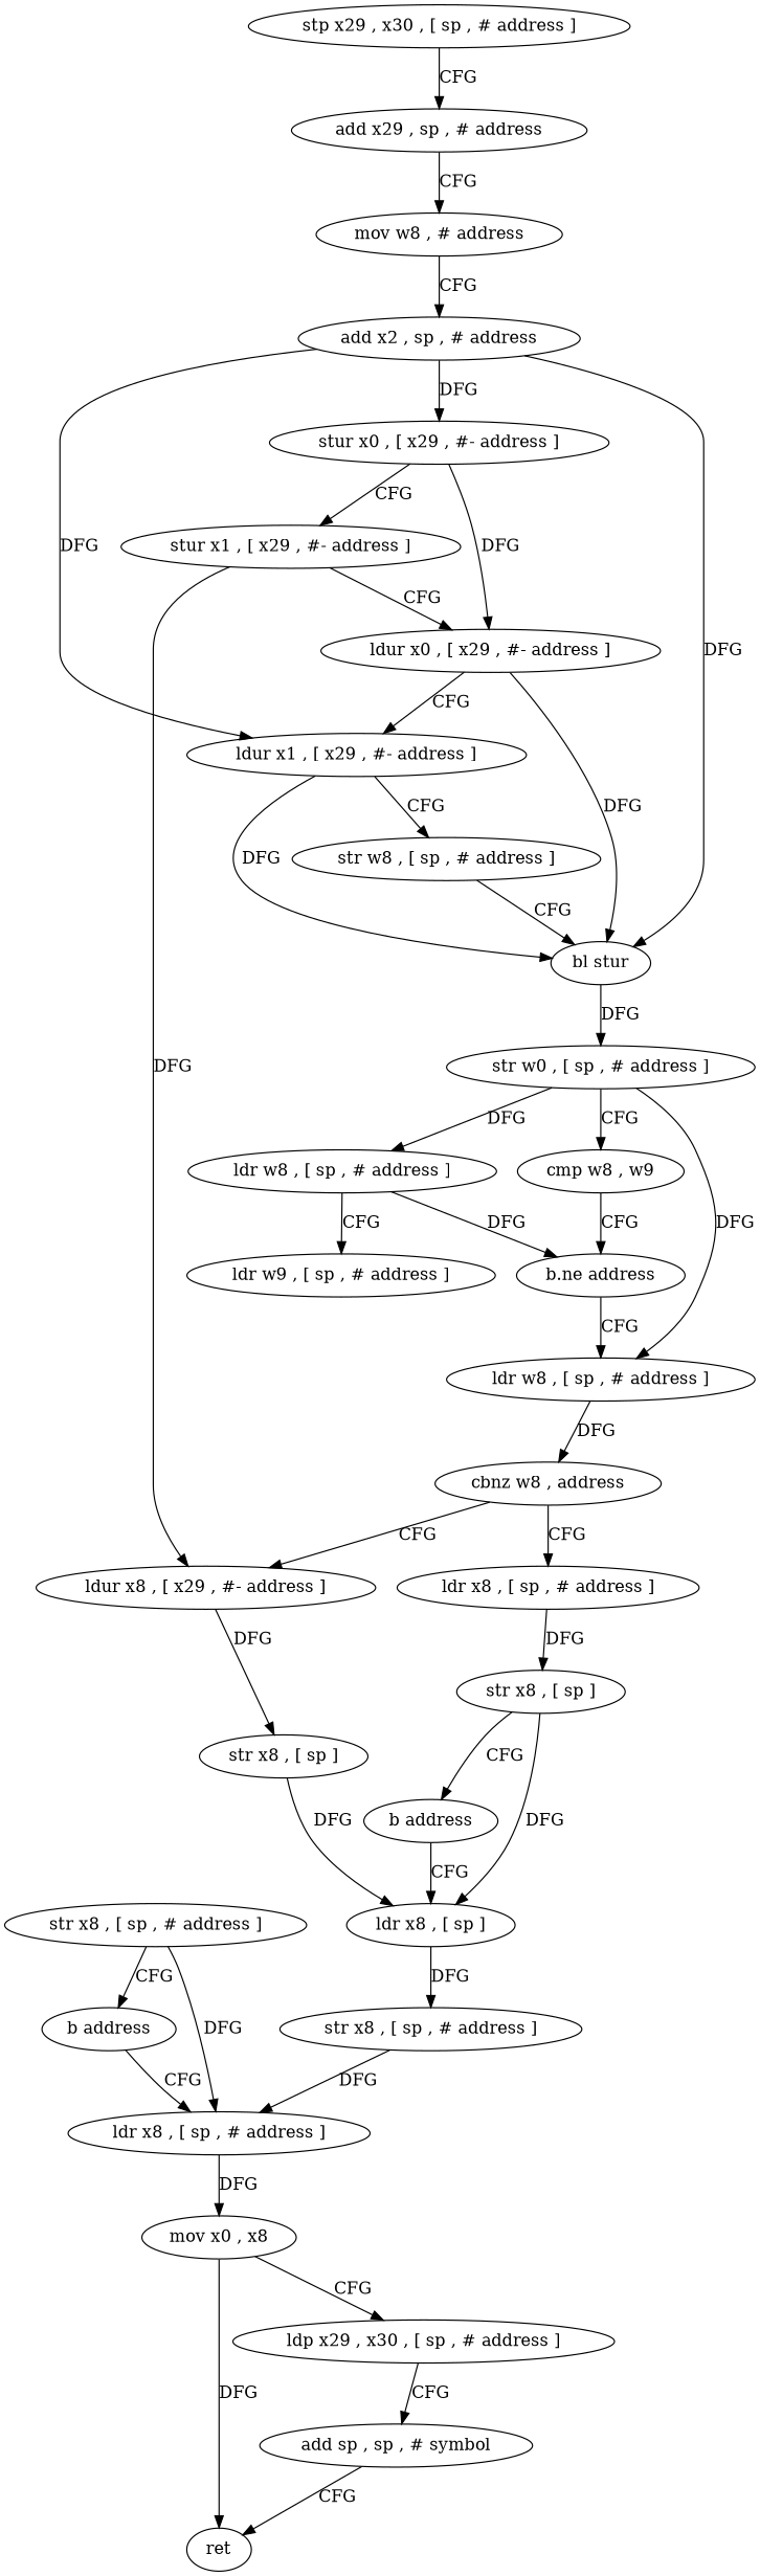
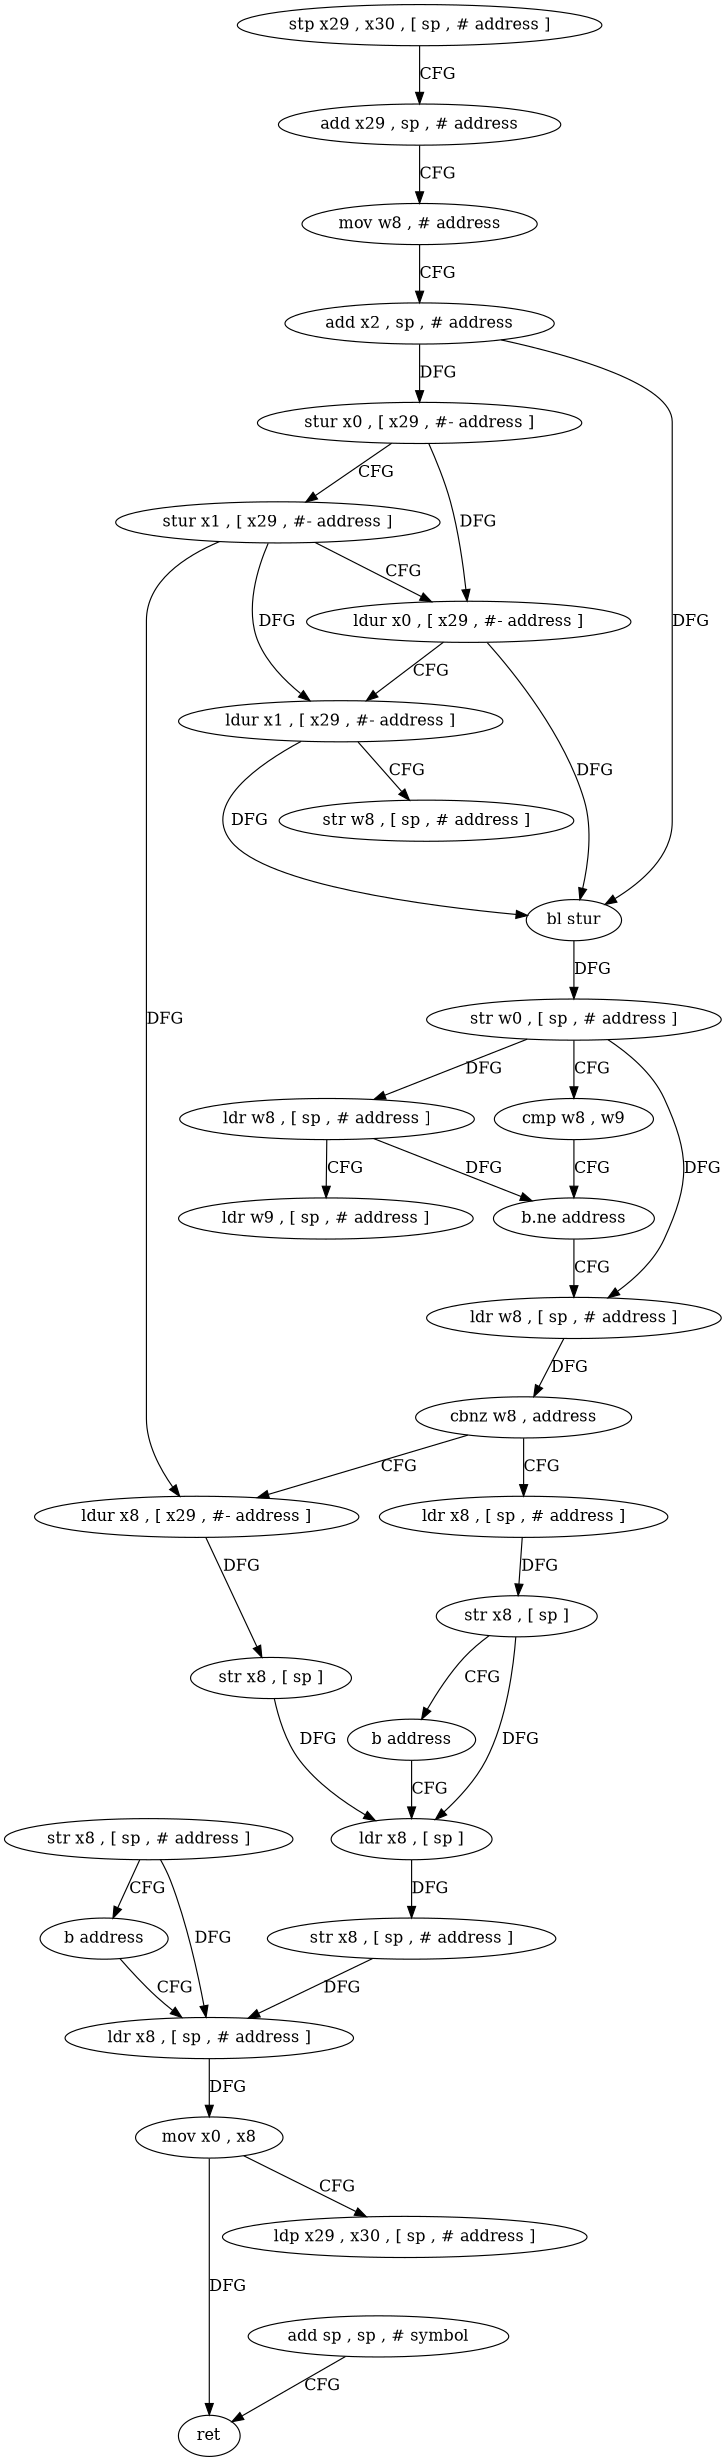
  digraph {
    n1 [label="stp x29 , x30 , [ sp , # address ]"]
    n2 [label="add x29 , sp , # address"]
    n3 [label="mov w8 , # address"]
    n4 [label="add x2 , sp , # address"]
    n5 [label="stur x0 , [ x29 , #- address ]"]
    n6 [label="bl stur"]
    n7 [label="stur x1 , [ x29 , #- address ]"]
    n8 [label="ldur x0 , [ x29 , #- address ]"]
    n9 [label="str w0 , [ sp , # address ]"]
    n10 [label="ldur x1 , [ x29 , #- address ]"]
    n11 [label="ldur x8 , [ x29 , #- address ]"]
    n12 [label="str w8 , [ sp , # address ]"]
    n13 [label="str x8 , [ sp ]"]
    n14 [label="ldr w8 , [ sp , # address ]"]
    n15 [label="ldr w8 , [ sp , # address ]"]
    n16 [label="cmp w8 , w9"]
    n17 [label="ldr w9 , [ sp , # address ]"]
    n18 [label="b.ne address"]
    n19 [label="cbnz w8 , address"]
    n20 [label="ldr x8 , [ sp , # address ]"]
    n21 [label="str x8 , [ sp , # address ]"]
    n22 [label="b address"]
    n23 [label="ldr x8 , [ sp , # address ]"]
    n24 [label="str x8 , [ sp ]"]
    n25 [label="ldr x8 , [ sp ]"]
    n26 [label="b address"]
    n27 [label="mov x0 , x8"]
    n28 [label="ldp x29 , x30 , [ sp , # address ]"]
    n29 [label=ret]
    n30 [label="str x8 , [ sp , # address ]"]
    n31 [label="add sp , sp , # symbol"]
    n1 -> n2 [label=CFG]
    n2 -> n3 [label=CFG]
    n3 -> n4 [label=CFG]
    n4 -> n5 [label=DFG]
    n4 -> n6 [label=DFG]
    n5 -> n7 [label=CFG]
    n5 -> n8 [label=DFG]
    n6 -> n9 [label=DFG]
    n7 -> n8 [label=CFG]
-   n4 -> n10 [label=DFG]
+   n7 -> n10 [label=DFG]
    n7 -> n11 [label=DFG]
    n8 -> n6 [label=DFG]
    n8 -> n10 [label=CFG]
    n9 -> n14 [label=DFG]
    n9 -> n15 [label=DFG]
    n9 -> n16 [label=CFG]
    n10 -> n6 [label=DFG]
    n10 -> n12 [label=CFG]
    n11 -> n13 [label=DFG]
-   n12 -> n6 [label=CFG]
    n13 -> n25 [label=DFG]
    n14 -> n17 [label=CFG]
    n14 -> n18 [label=DFG]
    n15 -> n19 [label=DFG]
    n16 -> n18 [label=CFG]
    n18 -> n15 [label=CFG]
    n19 -> n11 [label=CFG]
    n19 -> n20 [label=CFG]
    n20 -> n24 [label=DFG]
    n21 -> n22 [label=CFG]
    n21 -> n23 [label=DFG]
    n22 -> n23 [label=CFG]
    n23 -> n27 [label=DFG]
    n24 -> n25 [label=DFG]
    n24 -> n26 [label=CFG]
    n25 -> n30 [label=DFG]
    n26 -> n25 [label=CFG]
    n27 -> n28 [label=CFG]
    n27 -> n29 [label=DFG]
-   n28 -> n31 [label=CFG]
    n30 -> n23 [label=DFG]
    n31 -> n29 [label=CFG]
  }
